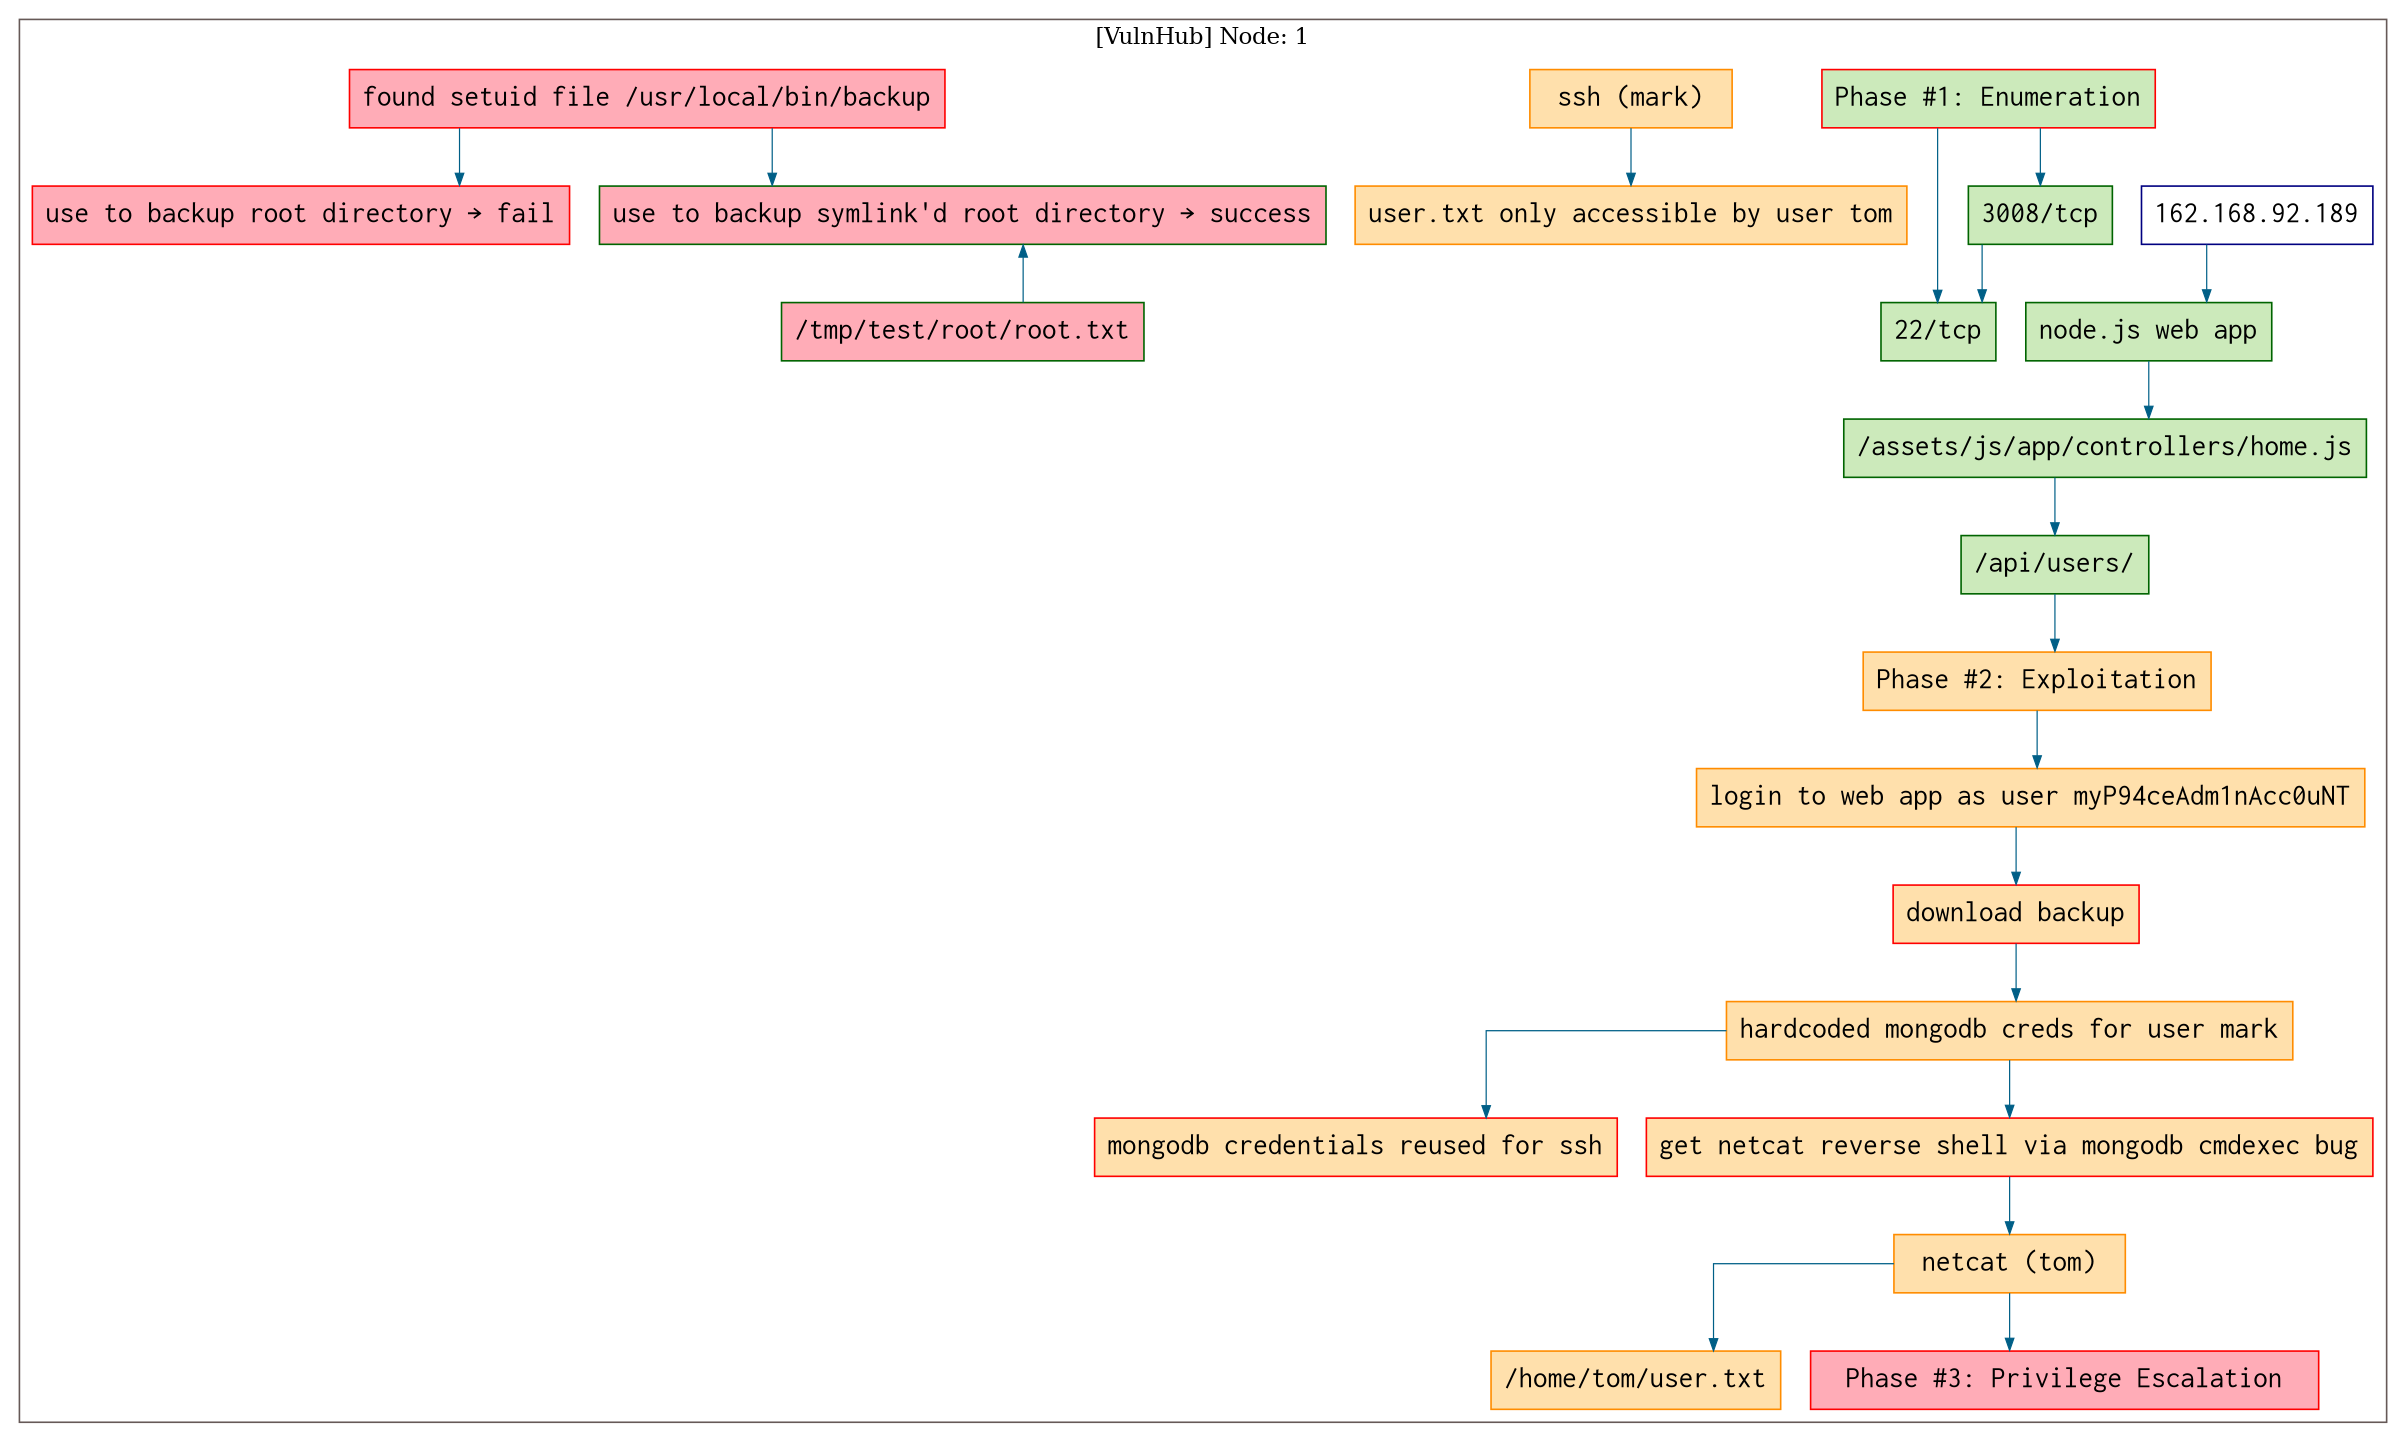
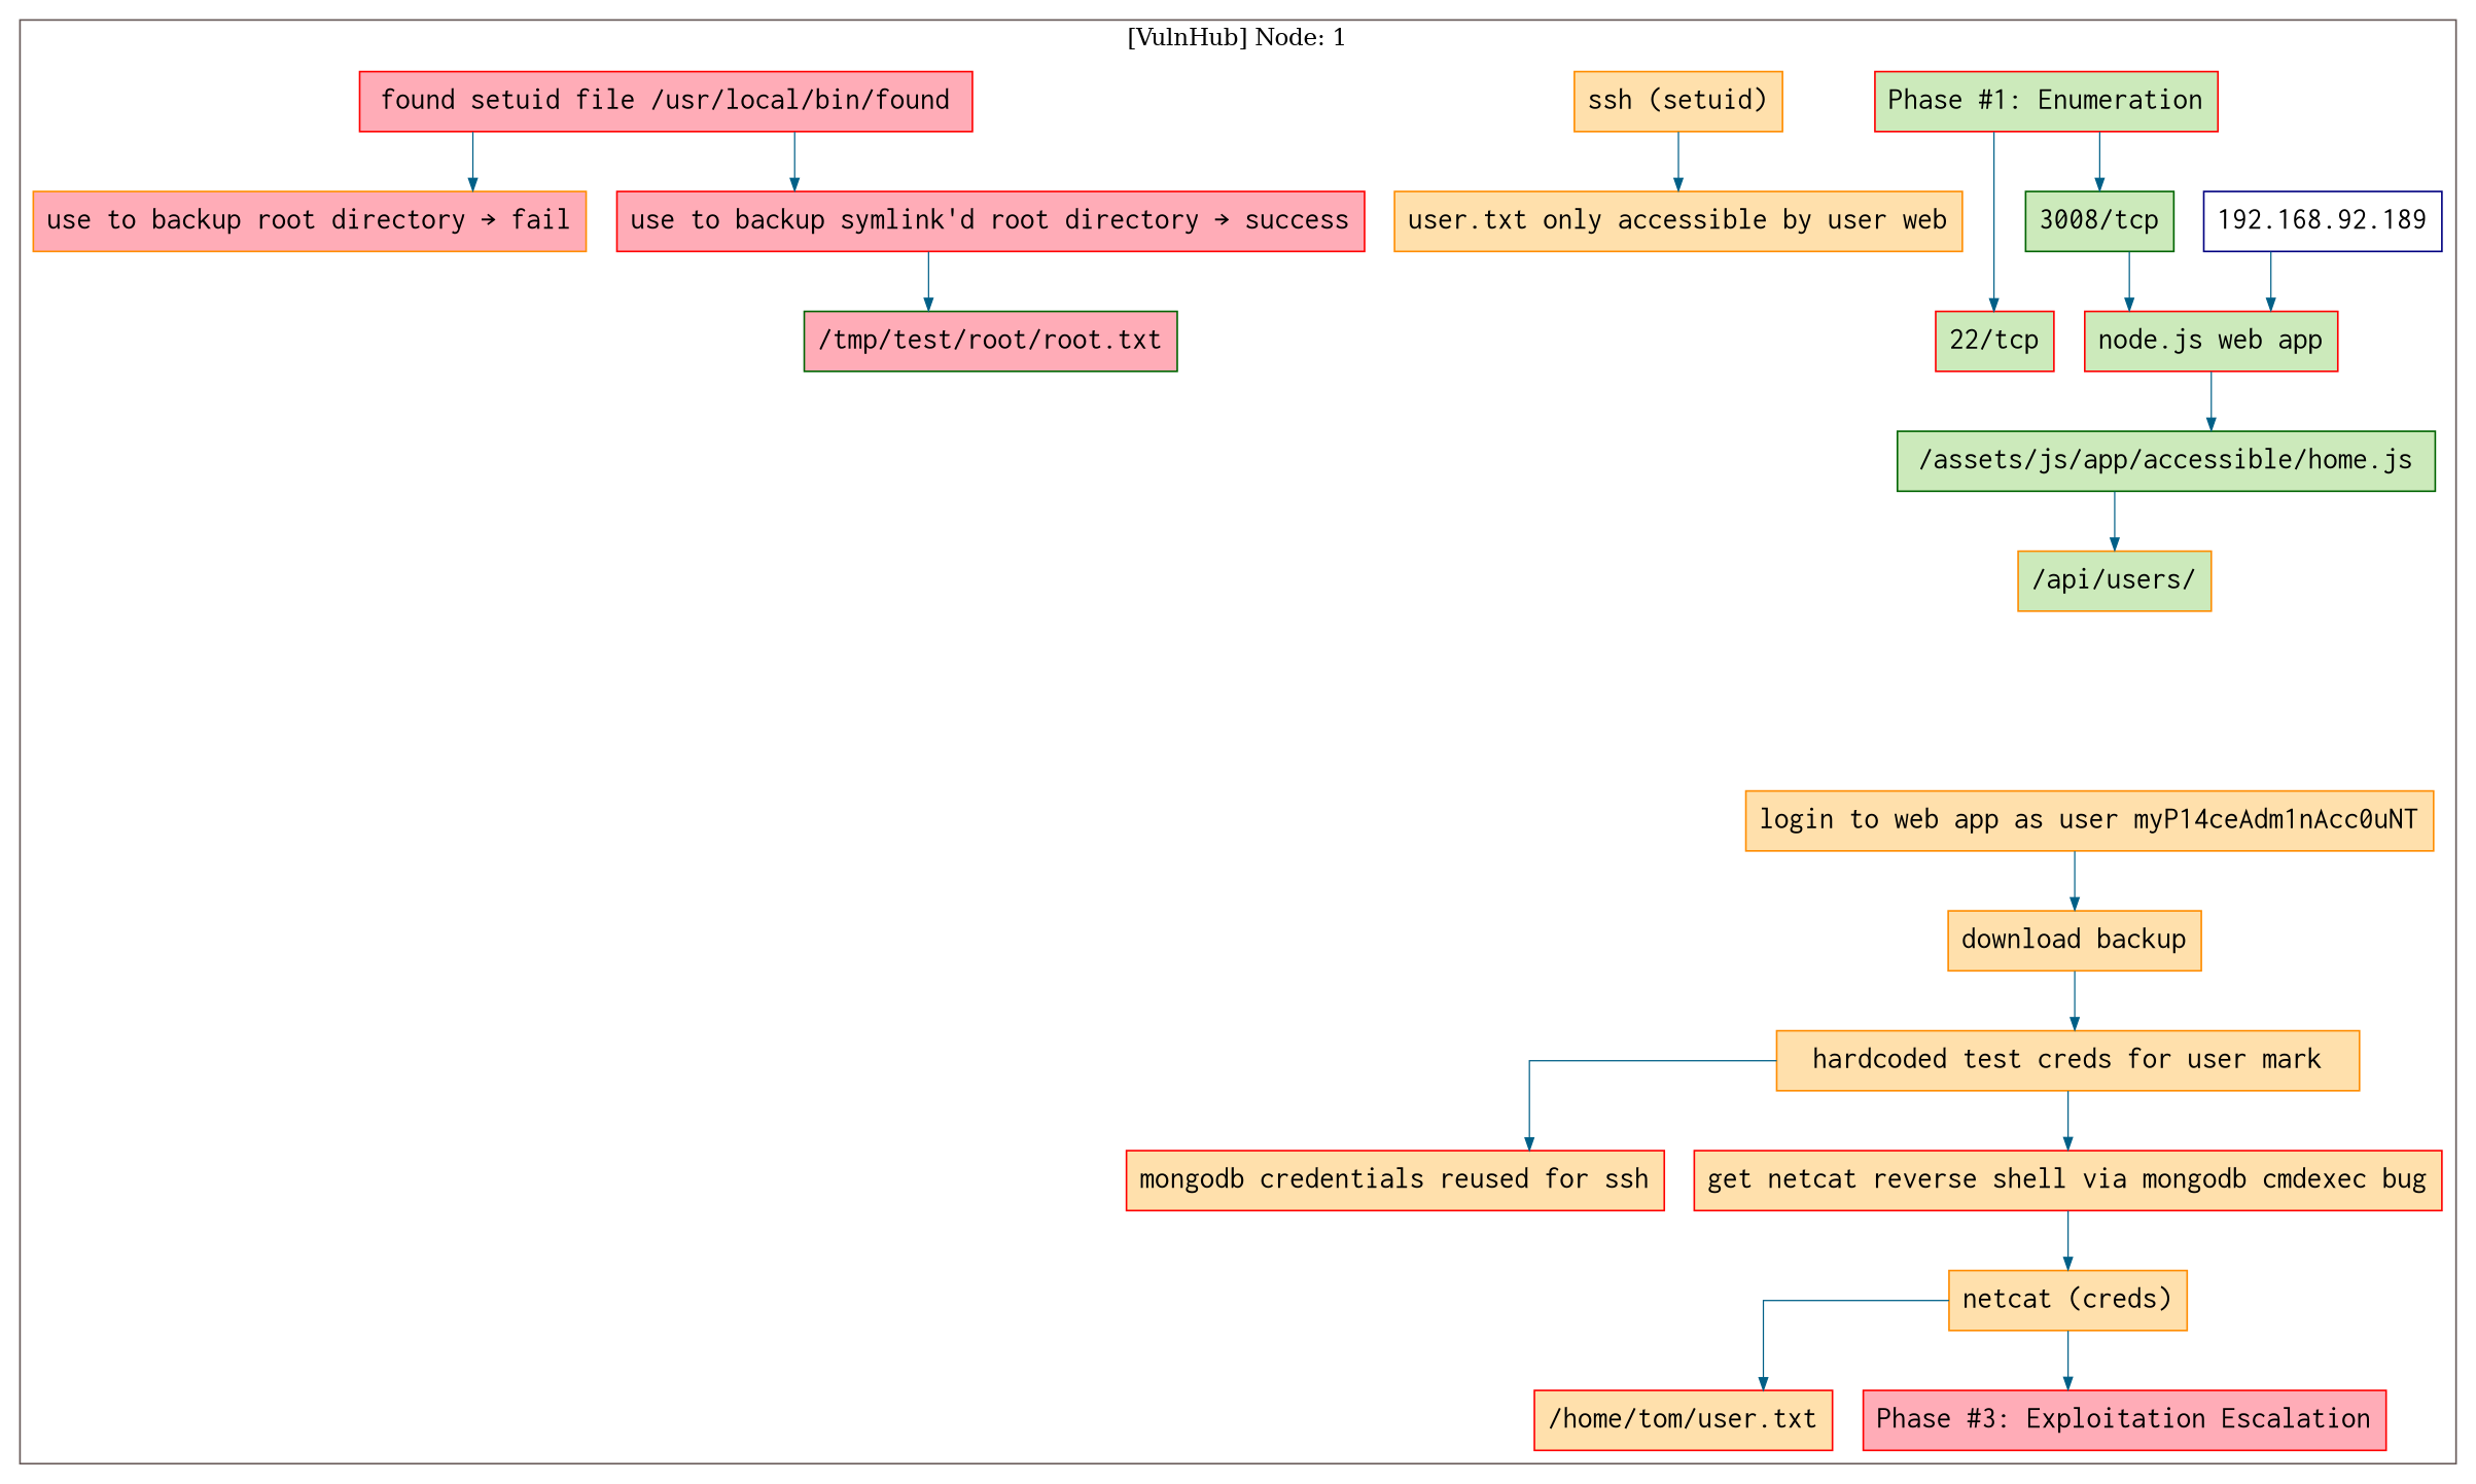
  digraph {
    bgcolor="#ffffff"
    fixedsize=true
    nodesdictep=1.0
    splines=ortho
    node [color=darkorange fillcolor="#ffe0ac" fontname=courier fontsize=18 shape=box style="filled,solid"]
    edge [arrowsize=0.75 color="#005f87" penwidth=0.75 style=solid]
-   n1 [color=navyblue fillcolor="#ffffff" label="162.168.92.189" width=0.25]
+   n1 [color=navyblue fillcolor="#ffffff" label="192.168.92.189" width=0.25]
    n2 [color=red fillcolor="#cceabb" label="Phase #1: Enumeration" width=0.25]
-   n3 [label="hardcoded mongodb creds for user mark" width=0.25]
+   n3 [label="hardcoded test creds for user mark" width=0.25]
    n4 [color=red label="mongodb credentials reused for ssh" width=0.25]
-   n5 [label="ssh (mark)" width=0.25]
-   n6 [label="user.txt only accessible by user tom" width=0.25]
+   n5 [label="ssh (setuid)" width=0.25]
+   n6 [label="user.txt only accessible by user web" width=0.25]
    n7 [color=red label="get netcat reverse shell via mongodb cmdexec bug" width=0.25]
-   n8 [label="netcat (tom)" width=0.25]
-   n9 [label="/home/tom/user.txt" width=0.25]
-   n10 [color=red fillcolor="#ffacb7" label="Phase #3: Privilege Escalation" width=0.25]
-   n11 [color=red fillcolor="#ffacb7" label="found setuid file /usr/local/bin/backup" width=0.25]
-   n12 [color=red fillcolor="#ffacb7" label="use to backup root directory → fail" width=0.25]
-   n13 [color=darkgreen fillcolor="#ffacb7" label="use to backup symlink'd root directory → success" width=0.25]
-   n14 [color=darkgreen fillcolor="#cceabb" label="22/tcp" width=0.25]
+   n8 [label="netcat (creds)" width=0.25]
+   n9 [color=red label="/home/tom/user.txt" width=0.25]
+   n10 [color=red fillcolor="#ffacb7" label="Phase #3: Exploitation Escalation" width=0.25]
+   n11 [color=red fillcolor="#ffacb7" label="found setuid file /usr/local/bin/found" width=0.25]
+   n12 [fillcolor="#ffacb7" label="use to backup root directory → fail" width=0.25]
+   n13 [color=red fillcolor="#ffacb7" label="use to backup symlink'd root directory → success" width=0.25]
+   n14 [color=red fillcolor="#cceabb" label="22/tcp" width=0.25]
    n15 [color=darkgreen fillcolor="#cceabb" label="3008/tcp" width=0.25]
    n16 [color=darkgreen fillcolor="#ffacb7" label="/tmp/test/root/root.txt" width=0.25]
-   n17 [color=darkgreen fillcolor="#cceabb" label="node.js web app" width=0.25]
-   n18 [color=darkgreen fillcolor="#cceabb" label="/assets/js/app/controllers/home.js" width=0.25]
-   n19 [color=darkgreen fillcolor="#cceabb" label="/api/users/" width=0.25]
-   n20 [label="Phase #2: Exploitation" width=0.25]
-   n21 [label="login to web app as user myP94ceAdm1nAcc0uNT" width=0.25]
-   n22 [color=red label="download backup" width=0.25]
+   n17 [color=red fillcolor="#cceabb" label="node.js web app" width=0.25]
+   n18 [color=darkgreen fillcolor="#cceabb" label="/assets/js/app/accessible/home.js" width=0.25]
+   n19 [fillcolor="#cceabb" label="/api/users/" width=0.25]
+   n21 [label="login to web app as user myP14ceAdm1nAcc0uNT" width=0.25]
+   n22 [label="download backup" width=0.25]
    subgraph cluster_1 {
      color="#665957"
      label="[VulnHub] Node: 1"
      n1
      n2
      n3
      n4
      n5
      n6
      n7
      n8
      n9
      n10
      n11
      n12
      n13
      n14
      n15
      n16
      n17
      n18
      n19
-     n20
      n21
      n22
    }
    n1 -> n17
    n2 -> n14
    n2 -> n15
    n3 -> n4
    n3 -> n7
    n5 -> n6
    n7 -> n8
    n8 -> n9
    n8 -> n10
    n11 -> n12
    n11 -> n13
-   n16 -> n13
-   n15 -> n14
+   n13 -> n16
+   n15 -> n17
    n17 -> n18
    n18 -> n19
-   n19 -> n20
-   n20 -> n21
    n21 -> n22
    n22 -> n3
  }
